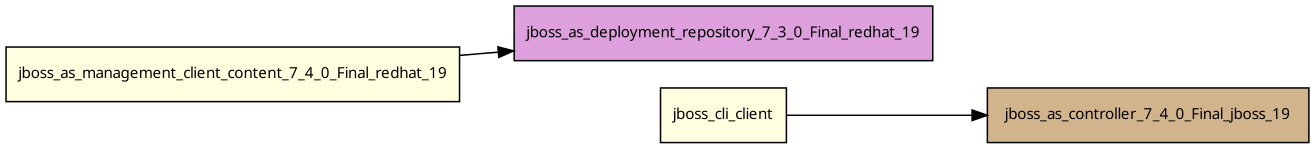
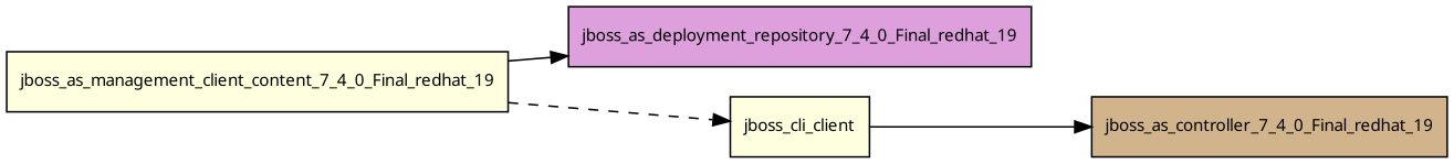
  digraph {
    fontname="Noto Sans"
    rankdir=LR
    node [fillcolor=lightyellow fontname="Noto Sans" fontsize=10.0 shape=box style=filled]
    edge [fontname="Noto Sans" style=solid]
-   jboss_as_deployment_repository_7_4_0_Final_redhat_19 [fillcolor=plum label=jboss_as_deployment_repository_7_3_0_Final_redhat_19]
+   jboss_as_deployment_repository_7_4_0_Final_redhat_19 [fillcolor=plum]
    jboss_as_management_client_content_7_4_0_Final_redhat_19
    jboss_cli_client
-   jboss_as_controller_7_4_0_Final_redhat_19 [fillcolor=tan label=jboss_as_controller_7_4_0_Final_jboss_19]
+   jboss_as_controller_7_4_0_Final_redhat_19 [fillcolor=tan]
    jboss_as_management_client_content_7_4_0_Final_redhat_19 -> jboss_as_deployment_repository_7_4_0_Final_redhat_19
+   jboss_as_management_client_content_7_4_0_Final_redhat_19 -> jboss_cli_client [style=dashed]
    jboss_cli_client -> jboss_as_controller_7_4_0_Final_redhat_19
  }
